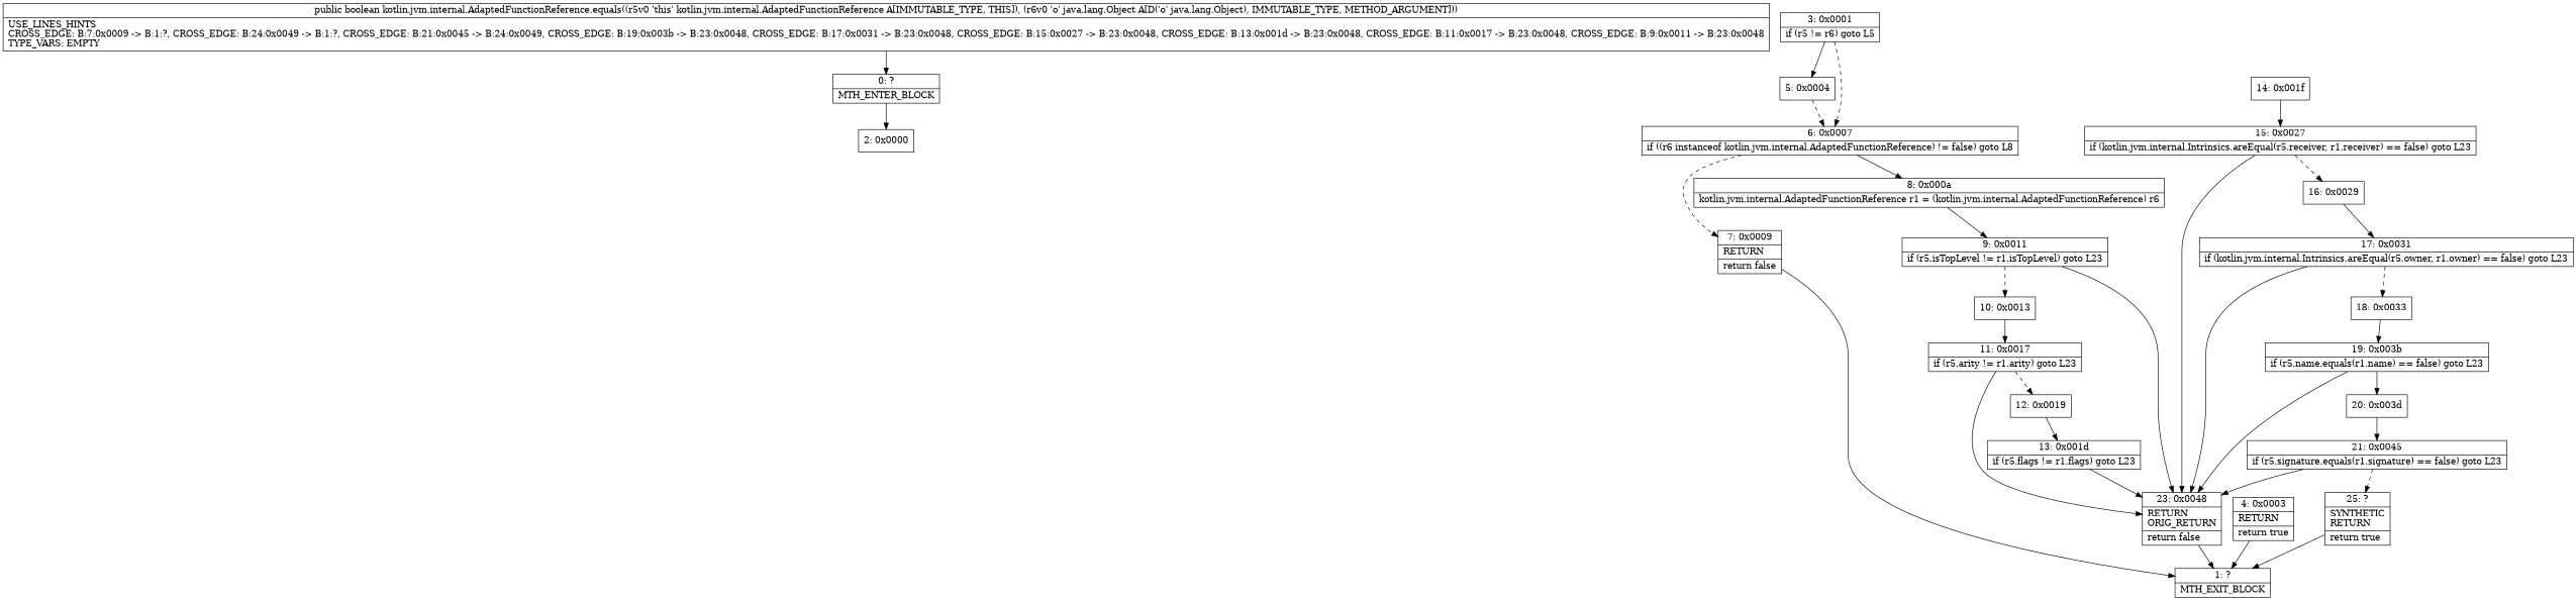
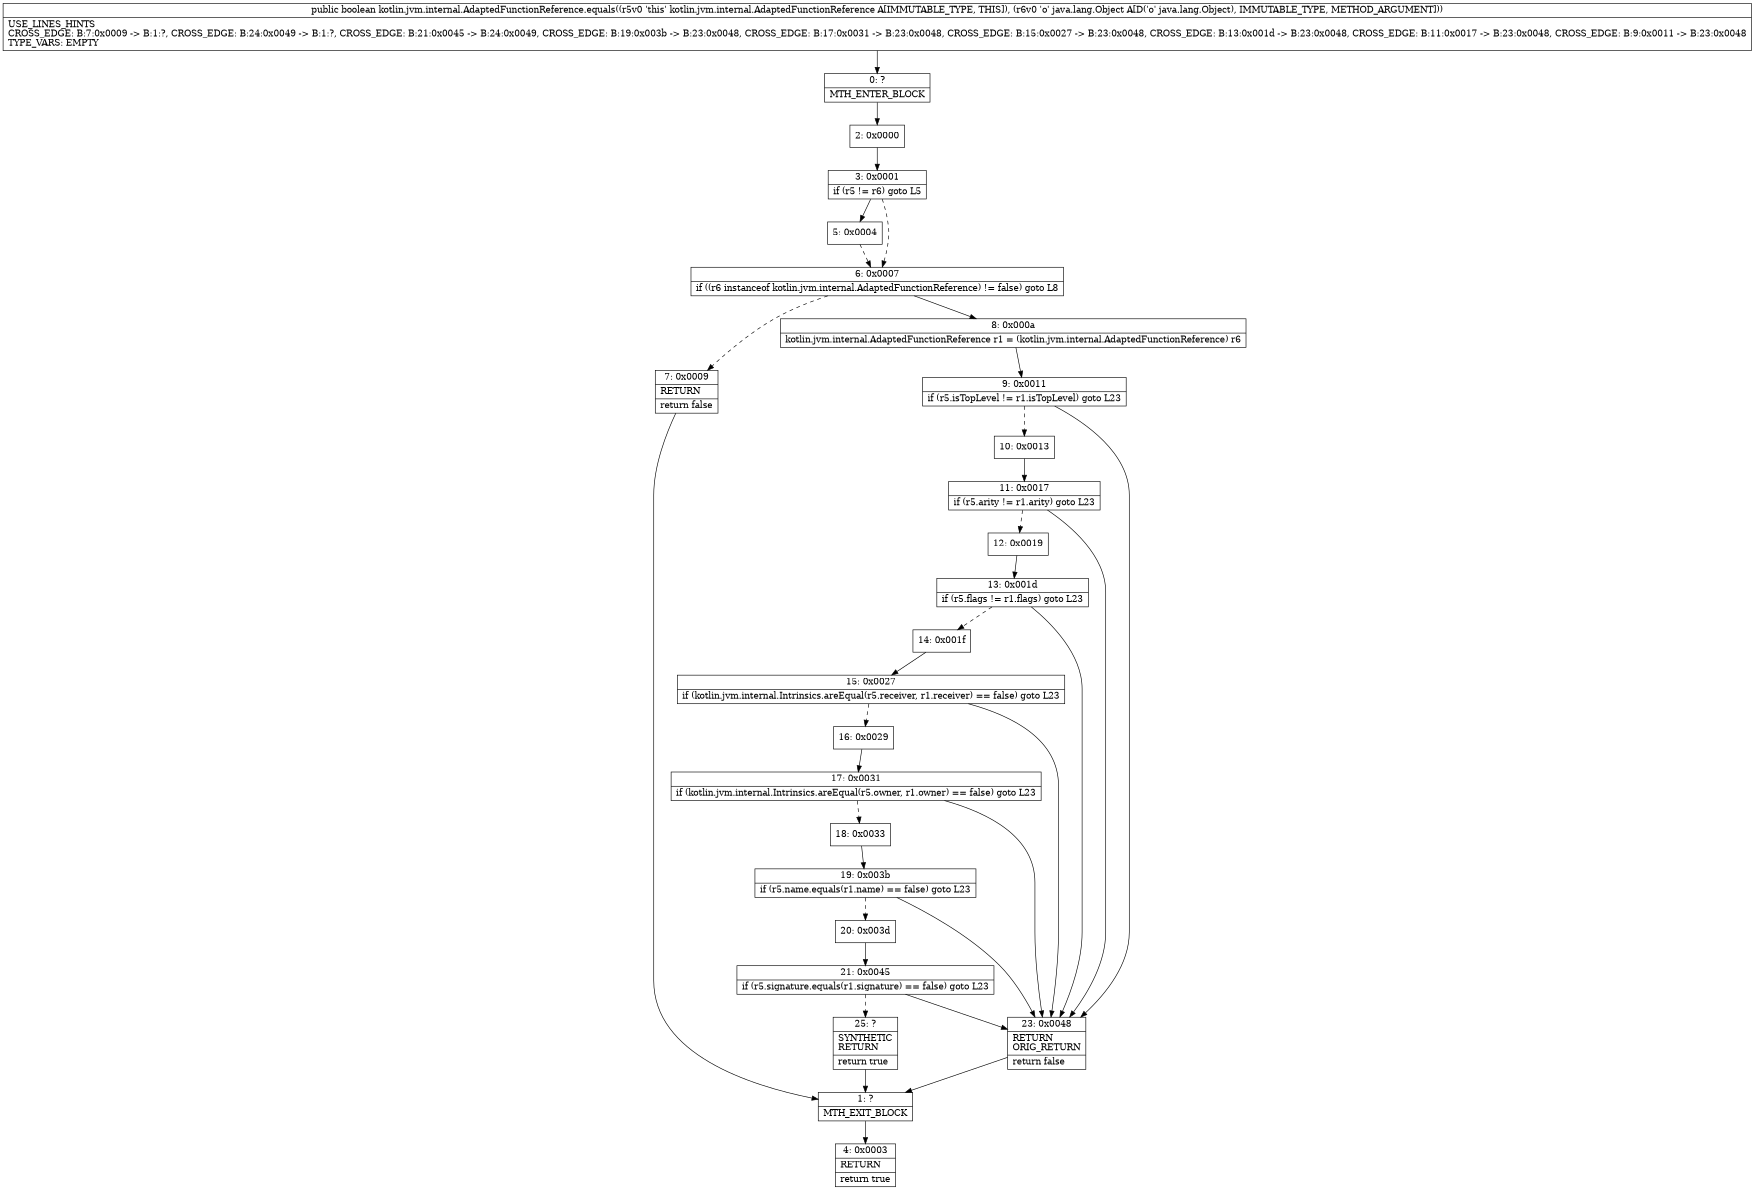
  digraph {
    node [shape=record]
    n1 [label="{0\:\ ?|MTH_ENTER_BLOCK\l}"]
    n2 [label="{2\:\ 0x0000}"]
    n3 [label="{3\:\ 0x0001|if (r5 != r6) goto L5\l}"]
    n4 [label="{5\:\ 0x0004}"]
    n5 [label="{6\:\ 0x0007|if ((r6 instanceof kotlin.jvm.internal.AdaptedFunctionReference) != false) goto L8\l}"]
    n6 [label="{4\:\ 0x0003|RETURN\l|return true\l}"]
    n7 [label="{1\:\ ?|MTH_EXIT_BLOCK\l}"]
    n8 [label="{7\:\ 0x0009|RETURN\l|return false\l}"]
    n9 [label="{8\:\ 0x000a|kotlin.jvm.internal.AdaptedFunctionReference r1 = (kotlin.jvm.internal.AdaptedFunctionReference) r6\l}"]
    n10 [label="{9\:\ 0x0011|if (r5.isTopLevel != r1.isTopLevel) goto L23\l}"]
    n11 [label="{10\:\ 0x0013}"]
    n12 [label="{23\:\ 0x0048|RETURN\lORIG_RETURN\l|return false\l}"]
    n13 [label="{11\:\ 0x0017|if (r5.arity != r1.arity) goto L23\l}"]
    n14 [label="{12\:\ 0x0019}"]
    n15 [label="{13\:\ 0x001d|if (r5.flags != r1.flags) goto L23\l}"]
    n16 [label="{14\:\ 0x001f}"]
    n17 [label="{15\:\ 0x0027|if (kotlin.jvm.internal.Intrinsics.areEqual(r5.receiver, r1.receiver) == false) goto L23\l}"]
    n18 [label="{16\:\ 0x0029}"]
    n19 [label="{17\:\ 0x0031|if (kotlin.jvm.internal.Intrinsics.areEqual(r5.owner, r1.owner) == false) goto L23\l}"]
    n20 [label="{18\:\ 0x0033}"]
    n21 [label="{19\:\ 0x003b|if (r5.name.equals(r1.name) == false) goto L23\l}"]
    n22 [label="{20\:\ 0x003d}"]
    n23 [label="{21\:\ 0x0045|if (r5.signature.equals(r1.signature) == false) goto L23\l}"]
    n24 [label="{25\:\ ?|SYNTHETIC\lRETURN\l|return true\l}"]
    n25 [label="{public boolean kotlin.jvm.internal.AdaptedFunctionReference.equals((r5v0 'this' kotlin.jvm.internal.AdaptedFunctionReference A[IMMUTABLE_TYPE, THIS]), (r6v0 'o' java.lang.Object A[D('o' java.lang.Object), IMMUTABLE_TYPE, METHOD_ARGUMENT]))  | USE_LINES_HINTS\lCROSS_EDGE: B:7:0x0009 \-\> B:1:?, CROSS_EDGE: B:24:0x0049 \-\> B:1:?, CROSS_EDGE: B:21:0x0045 \-\> B:24:0x0049, CROSS_EDGE: B:19:0x003b \-\> B:23:0x0048, CROSS_EDGE: B:17:0x0031 \-\> B:23:0x0048, CROSS_EDGE: B:15:0x0027 \-\> B:23:0x0048, CROSS_EDGE: B:13:0x001d \-\> B:23:0x0048, CROSS_EDGE: B:11:0x0017 \-\> B:23:0x0048, CROSS_EDGE: B:9:0x0011 \-\> B:23:0x0048\lTYPE_VARS: EMPTY\l}"]
    n1 -> n2
+   n2 -> n3
    n3 -> n4
    n3 -> n5 [style=dashed]
    n4 -> n5 [style=dashed]
    n5 -> n8 [style=dashed]
    n5 -> n9
-   n6 -> n7
+   n7 -> n6
    n8 -> n7
    n9 -> n10
    n10 -> n11 [style=dashed]
    n10 -> n12
    n11 -> n13
    n12 -> n7
    n13 -> n12
    n13 -> n14 [style=dashed]
    n14 -> n15
    n15 -> n12
+   n15 -> n16 [style=dashed]
    n16 -> n17
    n17 -> n12
    n17 -> n18 [style=dashed]
    n18 -> n19
    n19 -> n12
    n19 -> n20 [style=dashed]
    n20 -> n21
    n21 -> n12
-   n21 -> n22 [style=solid]
+   n21 -> n22 [style=dashed]
    n22 -> n23
    n23 -> n12
    n23 -> n24 [style=dashed]
    n24 -> n7
    n25 -> n1
  }
